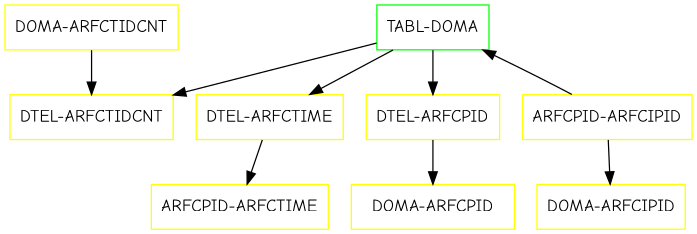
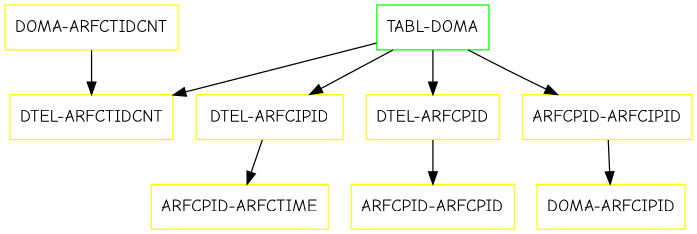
  digraph {
    fontname="Comic Neue"
    node [color=yellow fontname="Comic Neue" shape=box]
    edge [fontname="Comic Neue"]
    n1 [color=green label="TABL-DOMA"]
    "DTEL-ARFCTIDCNT"
-   "DTEL-ARFCTIME"
+   "DTEL-ARFCTIME" [label="DTEL-ARFCIPID"]
    "DTEL-ARFCPID"
    n5 [label="ARFCPID-ARFCIPID"]
    n6 [label="ARFCPID-ARFCTIME"]
-   "DOMA-ARFCPID"
+   "DOMA-ARFCPID" [label="ARFCPID-ARFCPID"]
    "DOMA-ARFCIPID"
    "DOMA-ARFCTIDCNT"
    n1 -> "DTEL-ARFCTIDCNT"
    n1 -> "DTEL-ARFCTIME"
    n1 -> "DTEL-ARFCPID"
-   n5 -> n1
+   n1 -> n5
    "DTEL-ARFCTIME" -> n6
    "DTEL-ARFCPID" -> "DOMA-ARFCPID"
    n5 -> "DOMA-ARFCIPID"
    "DOMA-ARFCTIDCNT" -> "DTEL-ARFCTIDCNT"
  }
